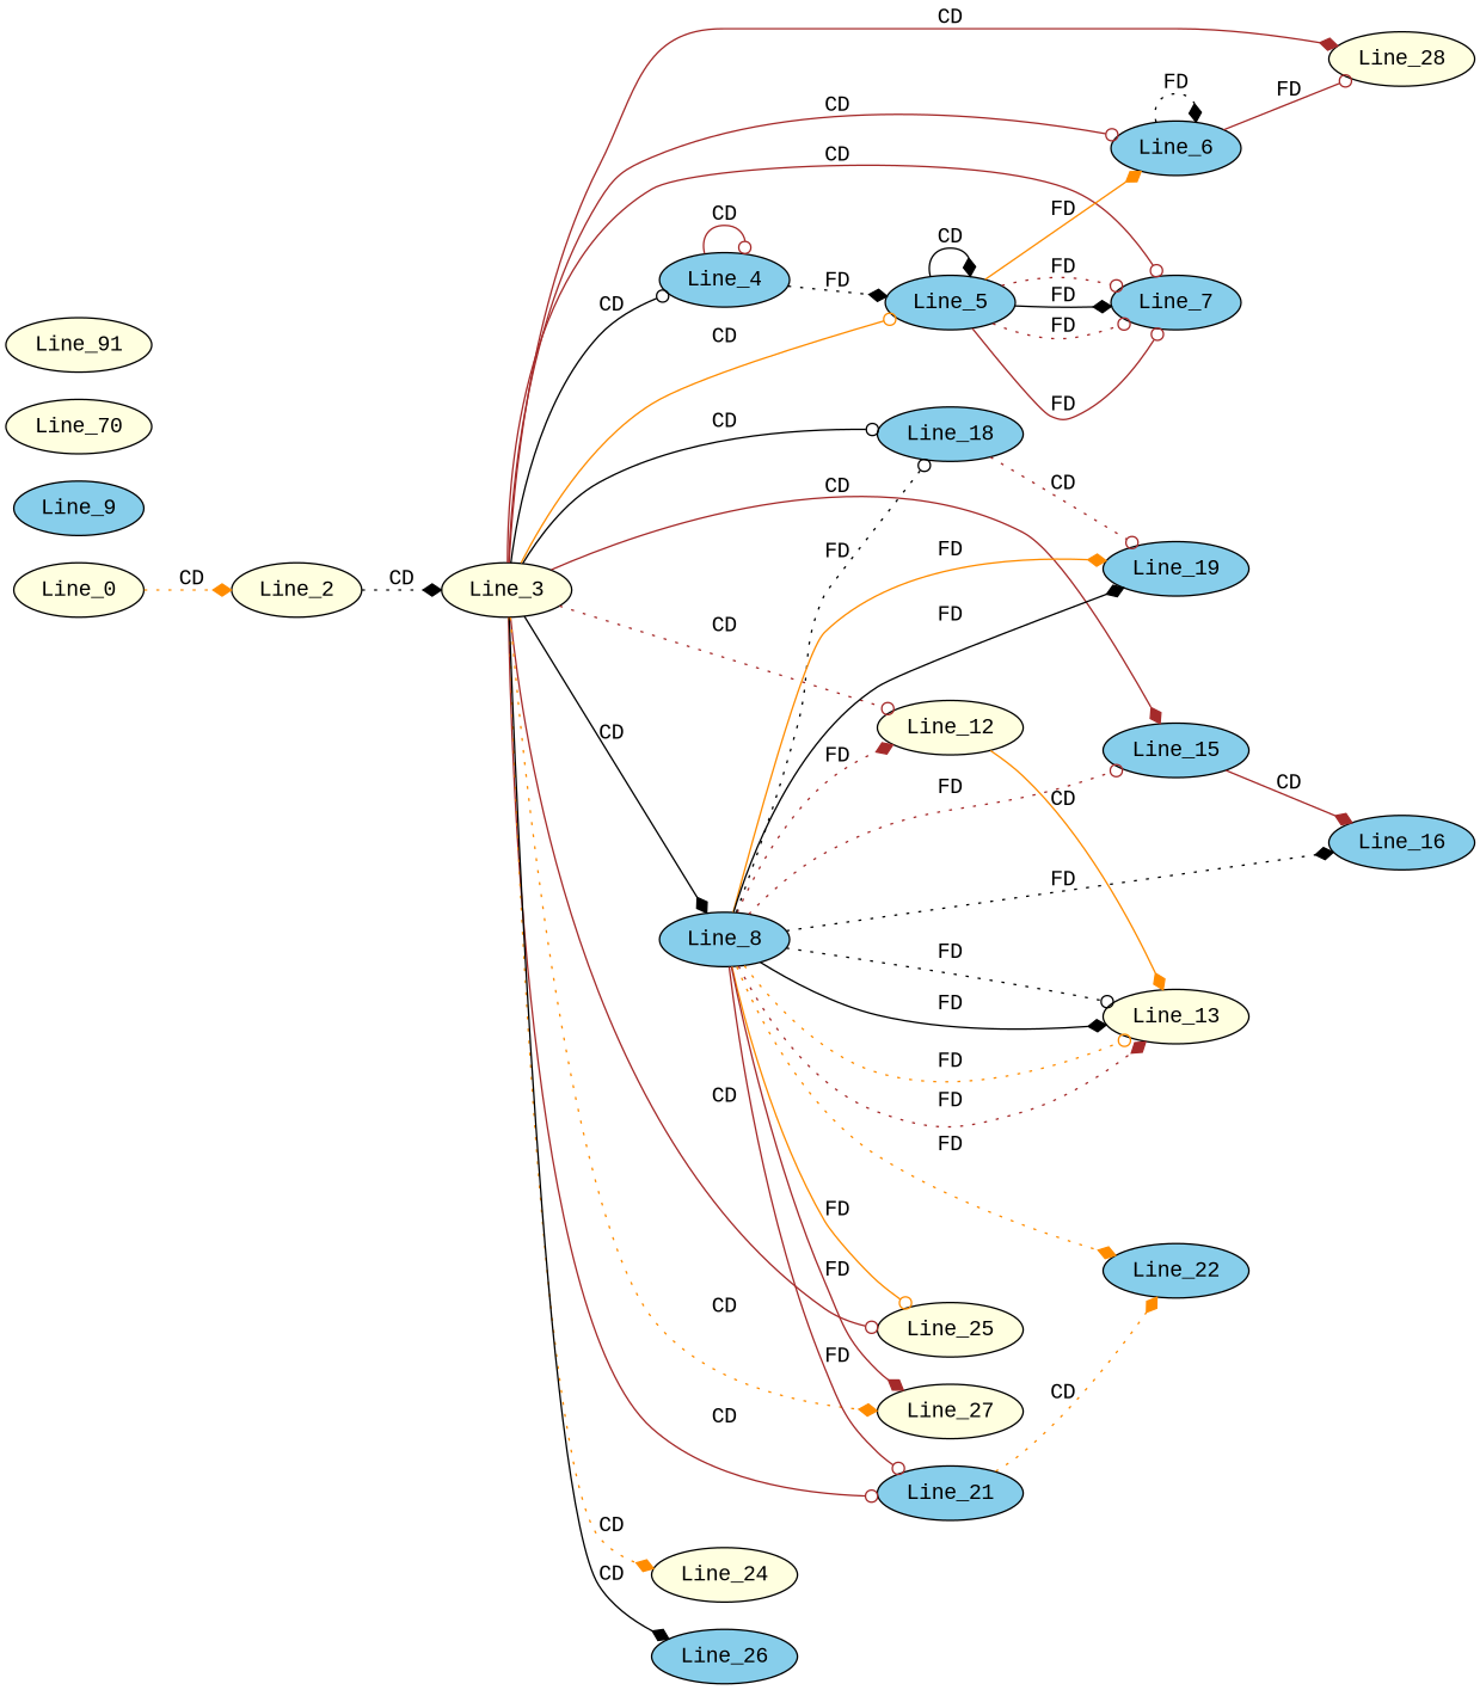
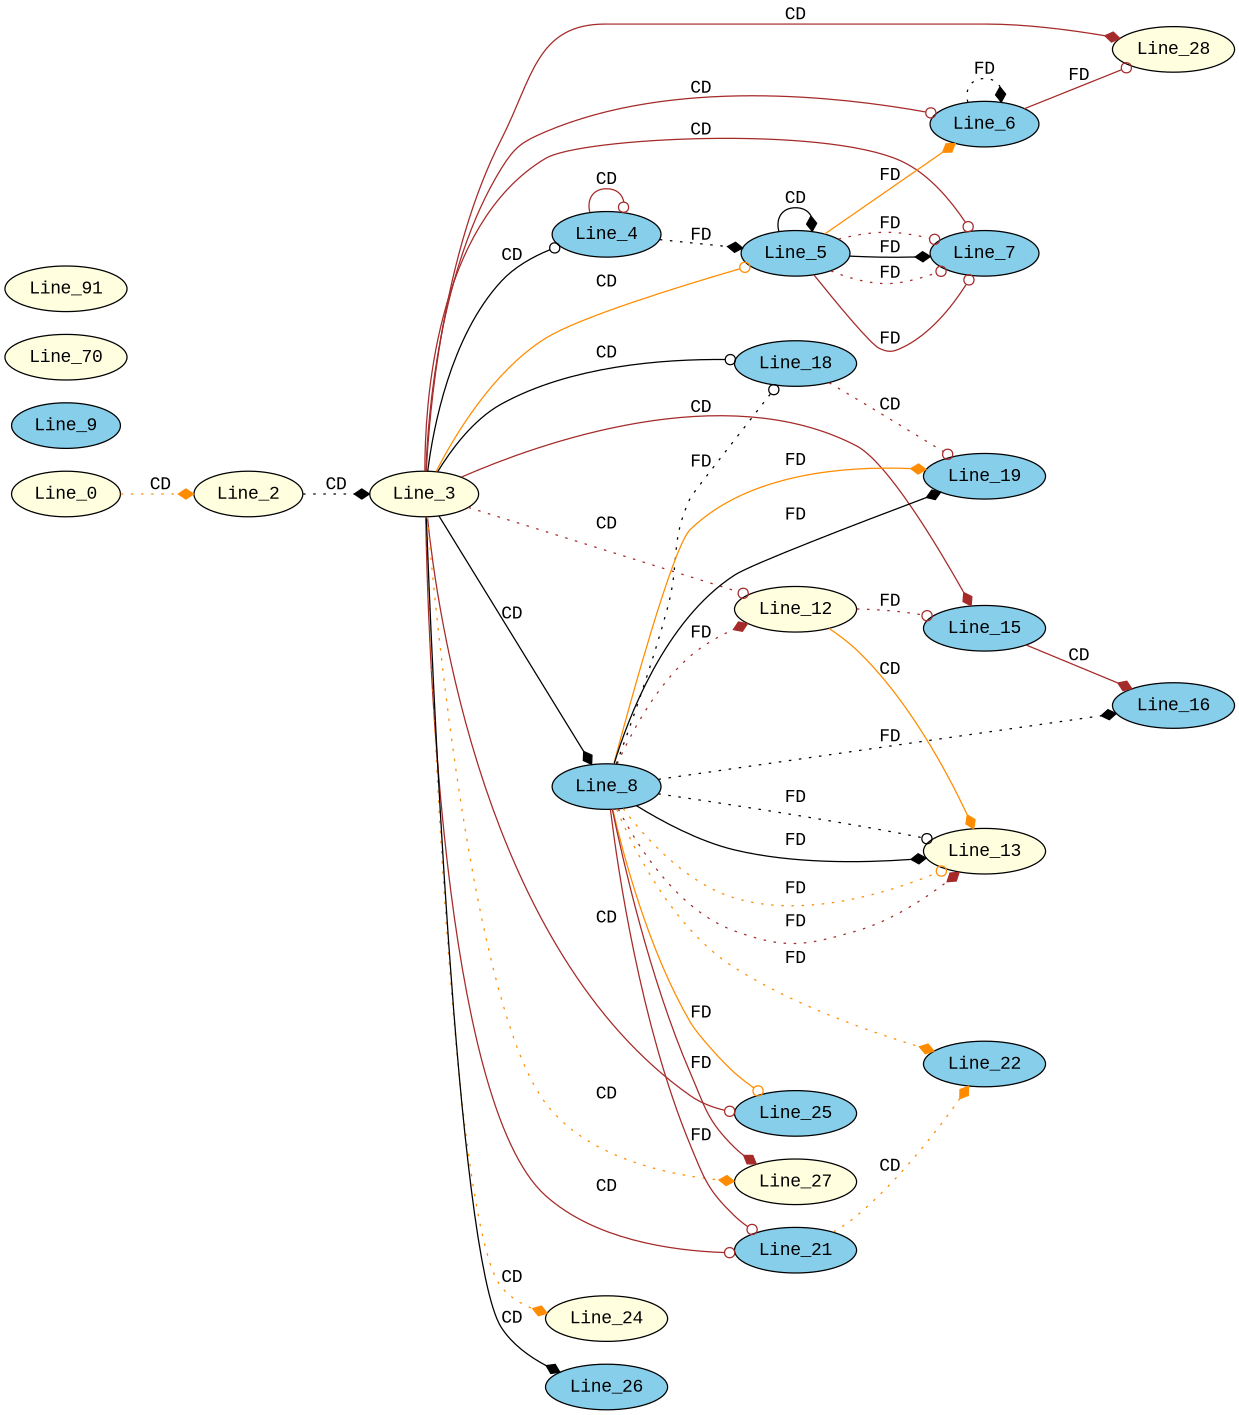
  digraph {
    fontname="Liberation Mono"
    rankdir=LR
    node [fillcolor=skyblue fontname="Liberation Mono" style=filled]
    edge [arrowhead=diamond color=brown fontname="Liberation Mono" style=solid]
    Line_0 [fillcolor=lightyellow]
    Line_2 [fillcolor=lightyellow]
    Line_3 [fillcolor=lightyellow]
    Line_4
    Line_5
    Line_6
    Line_7
    Line_8
    Line_12 [fillcolor=lightyellow]
    Line_15
    Line_18
    Line_21
    Line_24 [fillcolor=lightyellow]
-   Line_25 [fillcolor=lightyellow]
+   Line_25
    Line_26
    Line_27 [fillcolor=lightyellow]
    Line_28 [fillcolor=lightyellow]
    Line_13 [fillcolor=lightyellow]
    Line_16
    Line_19
    Line_22
    Line_9
    n23 [fillcolor=lightyellow label=Line_70]
    n24 [fillcolor=lightyellow label=Line_91]
    Line_0 -> Line_2 [color=darkorange label=CD style=dotted]
    Line_2 -> Line_3 [color=black label=CD style=dotted]
    Line_3 -> Line_4 [arrowhead=odot color=black label=CD]
    Line_3 -> Line_5 [arrowhead=odot color=darkorange label=CD]
    Line_3 -> Line_6 [arrowhead=odot label=CD]
    Line_3 -> Line_7 [arrowhead=odot label=CD]
    Line_3 -> Line_8 [color=black label=CD]
    Line_3 -> Line_12 [arrowhead=odot label=CD style=dotted]
    Line_3 -> Line_15 [label=CD]
    Line_3 -> Line_18 [arrowhead=odot color=black label=CD]
    Line_3 -> Line_21 [arrowhead=odot label=CD]
    Line_3 -> Line_24 [color=darkorange label=CD style=dotted]
    Line_3 -> Line_25 [arrowhead=odot label=CD]
    Line_3 -> Line_26 [color=black label=CD]
    Line_3 -> Line_27 [color=darkorange label=CD style=dotted]
    Line_3 -> Line_28 [label=CD]
    Line_4 -> Line_4 [arrowhead=odot label=CD]
    Line_4 -> Line_5 [color=black label=FD style=dotted]
    Line_5 -> Line_5 [color=black label=CD]
    Line_5 -> Line_6 [color=darkorange label=FD]
    Line_5 -> Line_7 [arrowhead=odot label=FD]
    Line_5 -> Line_7 [arrowhead=odot label=FD style=dotted]
    Line_5 -> Line_7 [color=black label=FD]
    Line_5 -> Line_7 [arrowhead=odot label=FD style=dotted]
    Line_6 -> Line_6 [color=black label=FD style=dotted]
    Line_6 -> Line_28 [arrowhead=odot label=FD]
    Line_8 -> Line_12 [label=FD style=dotted]
-   Line_8 -> Line_15 [arrowhead=odot label=FD style=dotted]
+   Line_12 -> Line_15 [arrowhead=odot label=FD style=dotted]
    Line_8 -> Line_18 [arrowhead=odot color=black label=FD style=dotted]
    Line_8 -> Line_21 [arrowhead=odot label=FD]
    Line_8 -> Line_25 [arrowhead=odot color=darkorange label=FD]
    Line_8 -> Line_27 [label=FD]
    Line_8 -> Line_13 [arrowhead=odot color=darkorange label=FD style=dotted]
    Line_8 -> Line_13 [label=FD style=dotted]
    Line_8 -> Line_13 [arrowhead=odot color=black label=FD style=dotted]
    Line_8 -> Line_13 [color=black label=FD]
    Line_8 -> Line_16 [color=black label=FD style=dotted]
    Line_8 -> Line_19 [color=darkorange label=FD]
    Line_8 -> Line_19 [color=black label=FD]
    Line_8 -> Line_22 [color=darkorange label=FD style=dotted]
    Line_12 -> Line_13 [color=darkorange label=CD]
    Line_15 -> Line_16 [label=CD]
    Line_18 -> Line_19 [arrowhead=odot label=CD style=dotted]
    Line_21 -> Line_22 [color=darkorange label=CD style=dotted]
  }
